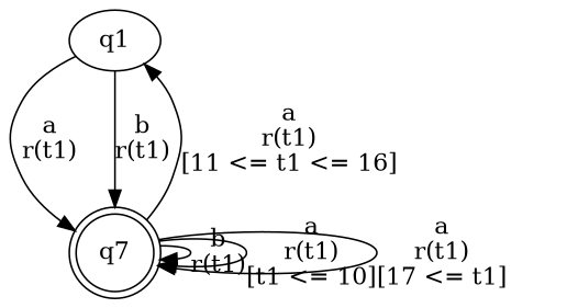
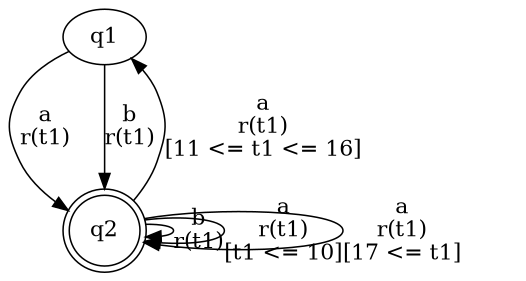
  digraph {
    n1 [label=q1]
-   n2 [label=q7 shape=doublecircle]
+   n2 [label=q2 shape=doublecircle]
    n1 -> n2 [label="a\nr(t1)\n"]
    n1 -> n2 [label="b\nr(t1)\n"]
    n2 -> n1 [label="a\nr(t1)\n[11 <= t1 <= 16]"]
    n2 -> n2 [label="b\nr(t1)\n"]
    n2 -> n2 [label="a\nr(t1)\n[t1 <= 10]"]
    n2 -> n2 [label="a\nr(t1)\n[17 <= t1]"]
  }
